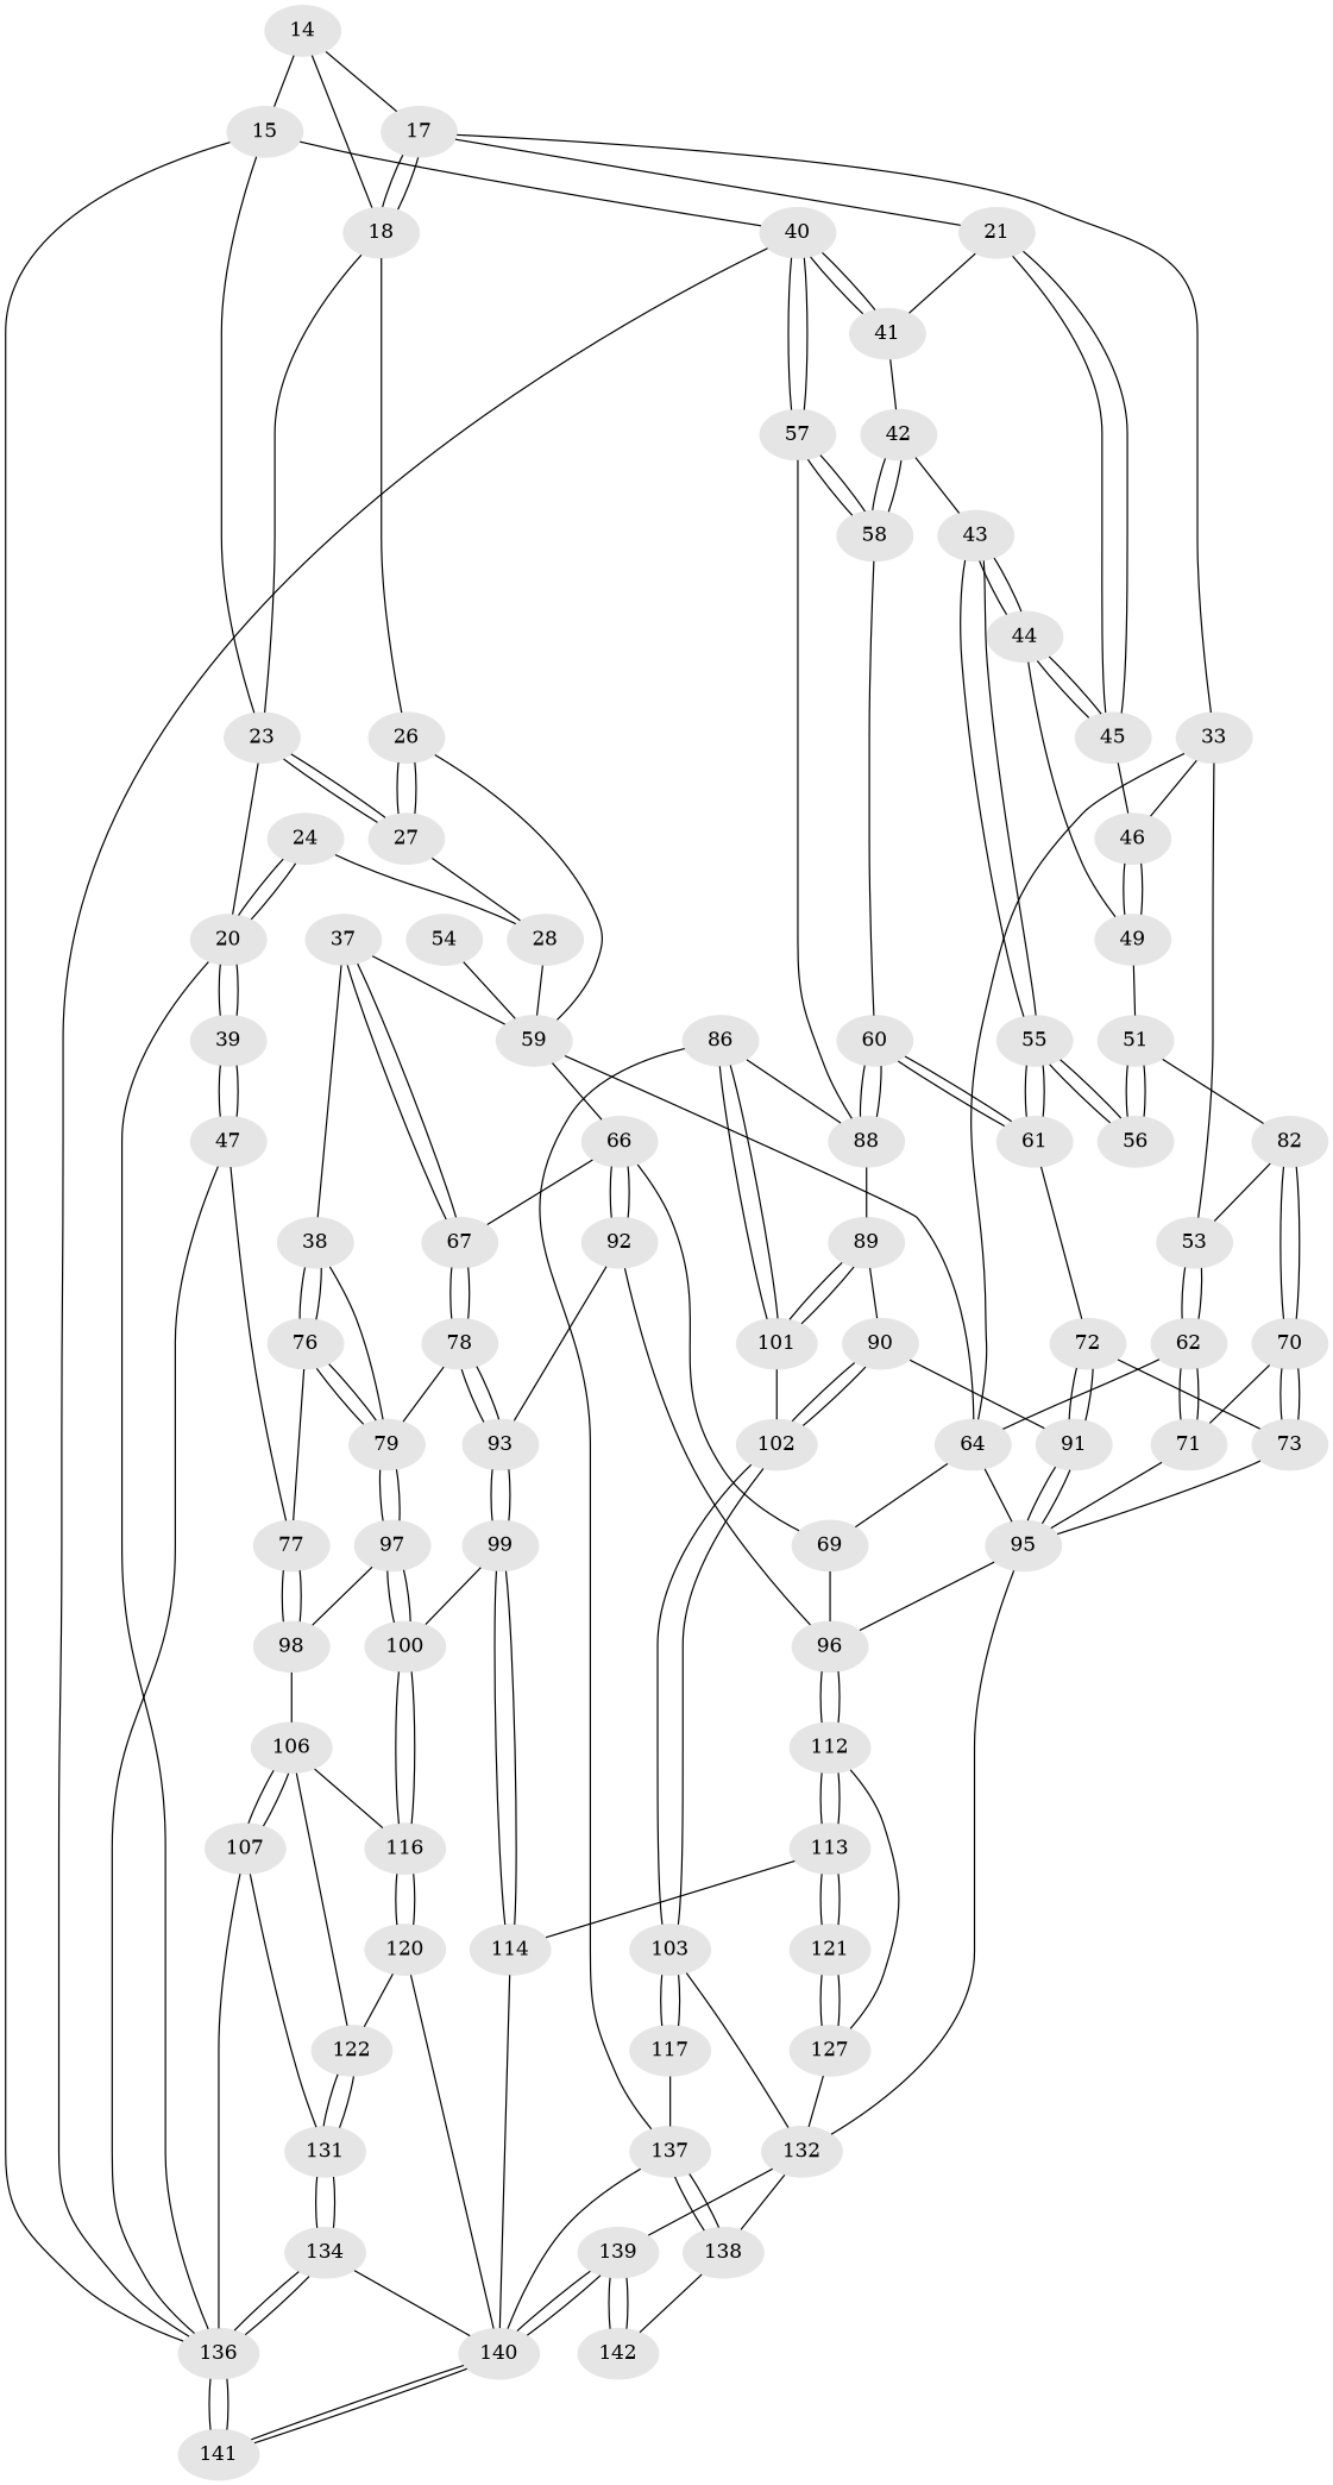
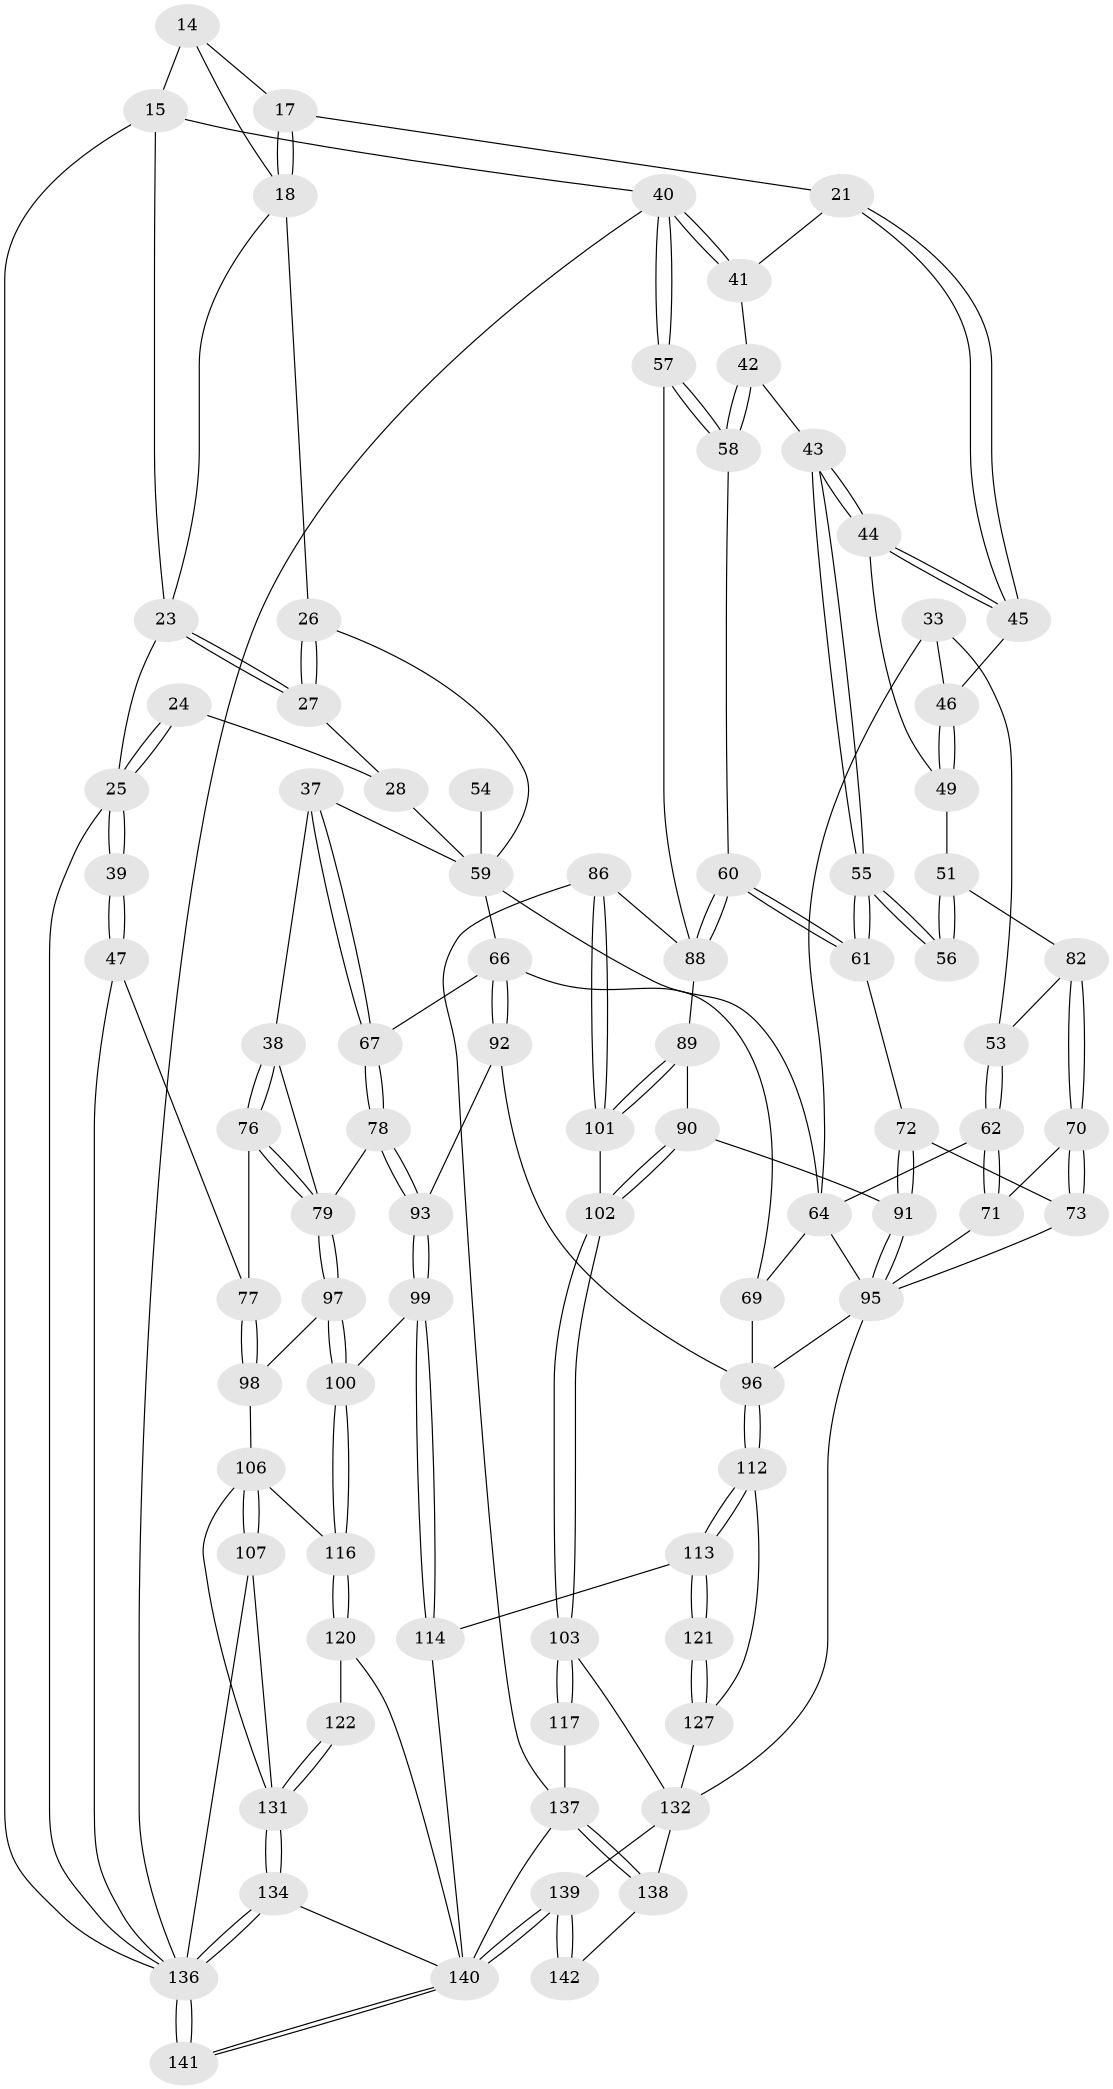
  graph {
    node [color=gray90 style=filled]
    14 [super="+11"]
    15 [super="+3"]
    17 [super="+16"]
    18 [super="+12"]
    23 [super="+13"]
    40 [super="+22+19"]
    136 [super="+108+48+5"]
    21
    33 [super="+32"]
    26
-   25 [super="+10" label=20]
+   25 [super="+10"]
    27
    41 [super="+20"]
    57
    141 [super="+83"]
    45
    46
    53
    64 [super="+34+63"]
    59 [super="+35+36"]
    42
    39
    28
    24
    47
    66 [super="+65"]
    49
    62
    69 [super="+68"]
    95 [super="+82"]
    37
    38
    67
    76
    79
    78
    77
    58
    88 [super="+87"]
    43
    44
    55
    60
    56
    61
    51 [super="+50"]
    98
    n48 [label=82]
    70
    71
    73
    54
    72
    89
    92
    91
    96 [super="+94+80"]
    132 [super="+128+126"]
    93
    112
    97
    106 [super="+105"]
    99
    100
    86
    101
    137 [super="+124+123"]
    102
    140 [super="+133+119+118"]
    138 [super="+135"]
    90
    103
    114
    139 [super="+130+129"]
    113
    127 [super="+110+111"]
    116
    107
    122
    120
    117
    131
    134
    121
    142
    14 -- 15 [weight=2]
    14 -- 17
    14 -- 18
    15 -- 23
    15 -- 40
    15 -- 136
    17 -- 18
    17 -- 18
    17 -- 21
-   17 -- 33
    18 -- 23
    18 -- 26
    23 -- 25 [weight=2]
    23 -- 27
    23 -- 27
    40 -- 136
    40 -- 41 [weight=2]
    40 -- 41
    40 -- 57
    40 -- 57
    136 -- 141 [weight=3]
    136 -- 141
    21 -- 41
    21 -- 45
    21 -- 45
    33 -- 46
    33 -- 53
    33 -- 64
    26 -- 27
    26 -- 27
    26 -- 59
    25 -- 136
    25 -- 39
    25 -- 39
    27 -- 28
    41 -- 42
    57 -- 58
    57 -- 58
    57 -- 88
    45 -- 46
    46 -- 49
    46 -- 49
    53 -- 62
    53 -- 62
    64 -- 69
    64 -- 95
    59 -- 64
    59 -- 66
    42 -- 58
    42 -- 58
    42 -- 43
    39 -- 47
    39 -- 47
    28 -- 59
    24 -- 25 [weight=2]
    24 -- 25
    24 -- 28
    47 -- 136
    47 -- 77
    66 -- 69
    66 -- 67
    66 -- 92
    66 -- 92
    49 -- 51
    62 -- 64
    62 -- 71
    62 -- 71
    69 -- 96 [weight=2]
    95 -- 96
    95 -- 132 [weight=2]
    37 -- 59
    37 -- 38
    37 -- 67
    37 -- 67
    38 -- 76
    38 -- 76
    38 -- 79
    67 -- 78
    67 -- 78
    76 -- 79
    76 -- 79
    76 -- 77
    79 -- 97
    79 -- 97
    78 -- 79
    78 -- 93
    78 -- 93
    77 -- 98
    77 -- 98
    58 -- 60
    88 -- 89
    43 -- 44
    43 -- 44
    43 -- 55
    43 -- 55
    44 -- 45
    44 -- 45
    44 -- 49
    55 -- 56
    55 -- 56
    55 -- 61
    55 -- 61
    60 -- 88
    60 -- 88
    60 -- 61
    60 -- 61
    61 -- 72
    51 -- 56 [weight=2]
    51 -- 56
    51 -- n48
    98 -- 106
    n48 -- 53
    n48 -- 70
    n48 -- 70
    70 -- 71
    70 -- 73
    70 -- 73
    71 -- 95
    73 -- 95
    54 -- 59 [weight=3]
    72 -- 73
    72 -- 91
    72 -- 91
    89 -- 101
    89 -- 101
    89 -- 90
    92 -- 96
    92 -- 93
    91 -- 95
    91 -- 95
    96 -- 112
    96 -- 112
    132 -- 138 [weight=2]
    132 -- 139
    93 -- 99
    93 -- 99
    112 -- 113
    112 -- 113
    112 -- 127
    97 -- 98
    97 -- 100
    97 -- 100
    106 -- 116
    106 -- 107
    106 -- 107
-   106 -- 122
+   106 -- 131
    99 -- 100
    99 -- 114
    99 -- 114
    100 -- 116
    100 -- 116
    86 -- 88
    86 -- 101
    86 -- 101
    86 -- 137
    101 -- 102
    137 -- 140 [weight=2]
    137 -- 138 [weight=2]
    137 -- 138
    102 -- 103
    102 -- 103
    140 -- 141
    140 -- 141
    138 -- 142
    90 -- 91
    90 -- 102
    90 -- 102
    103 -- 132
    103 -- 117
    103 -- 117
    114 -- 140
    139 -- 140 [weight=2]
    139 -- 140
    139 -- 142 [weight=2]
    139 -- 142
    113 -- 114
    113 -- 121
    113 -- 121
    127 -- 132 [weight=2]
    116 -- 120
    116 -- 120
    107 -- 136
    107 -- 131
    122 -- 131
    122 -- 131
    120 -- 140
    120 -- 122
    117 -- 137 [weight=2]
    131 -- 134
    131 -- 134
    134 -- 136
    134 -- 136
    134 -- 140
    121 -- 127 [weight=2]
    121 -- 127
  }
